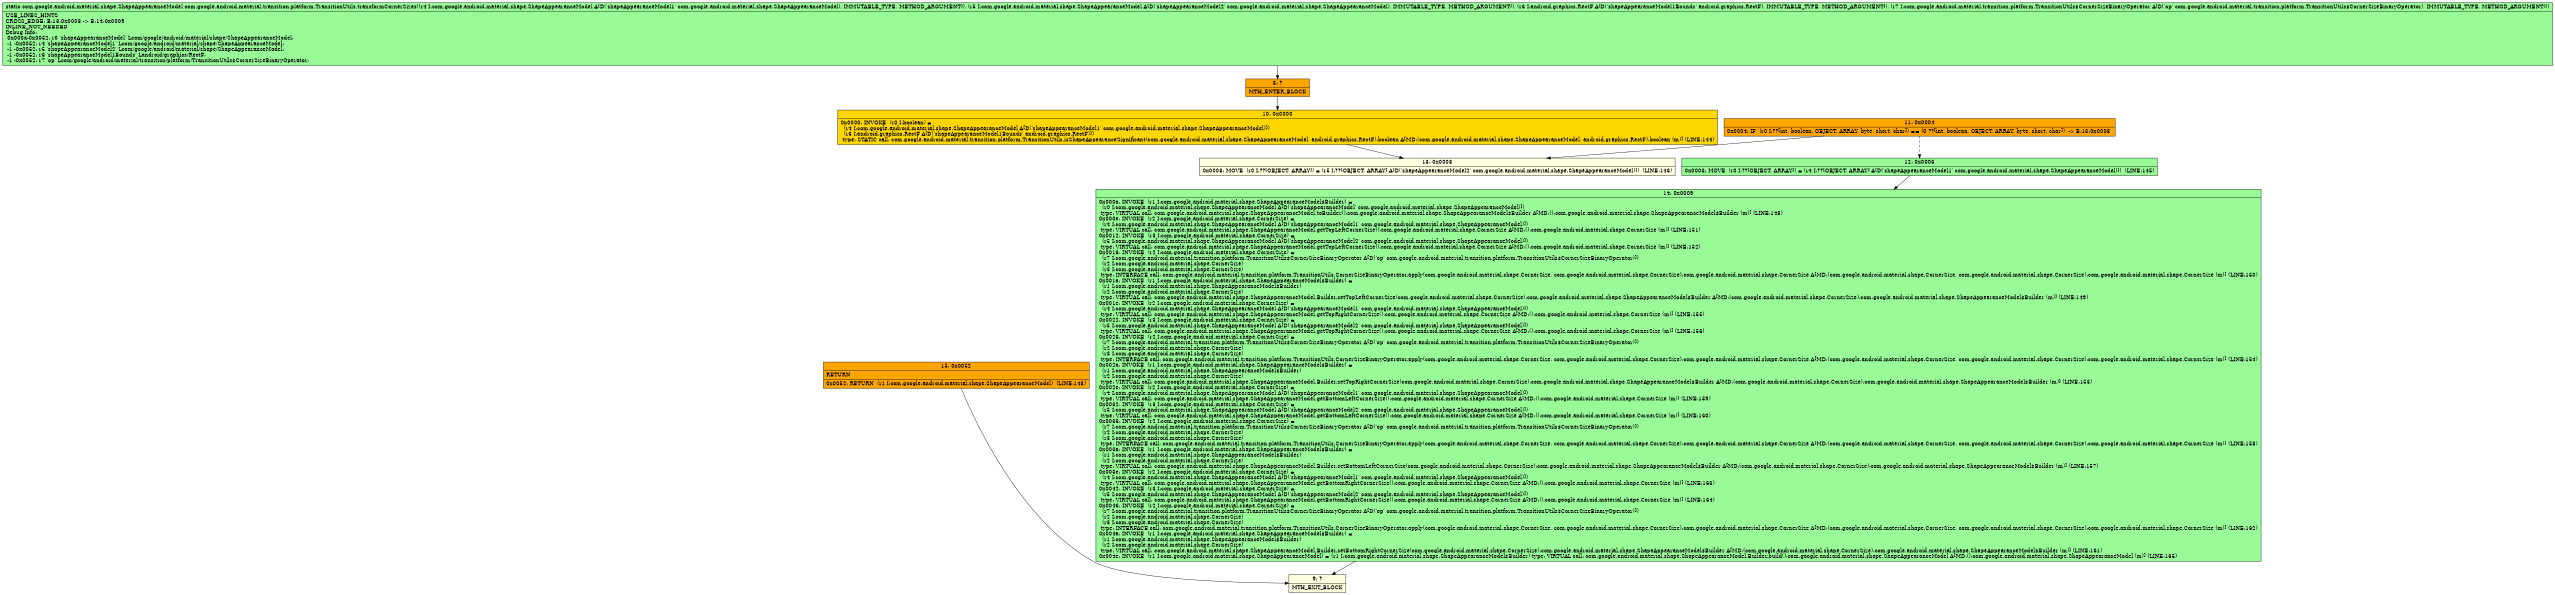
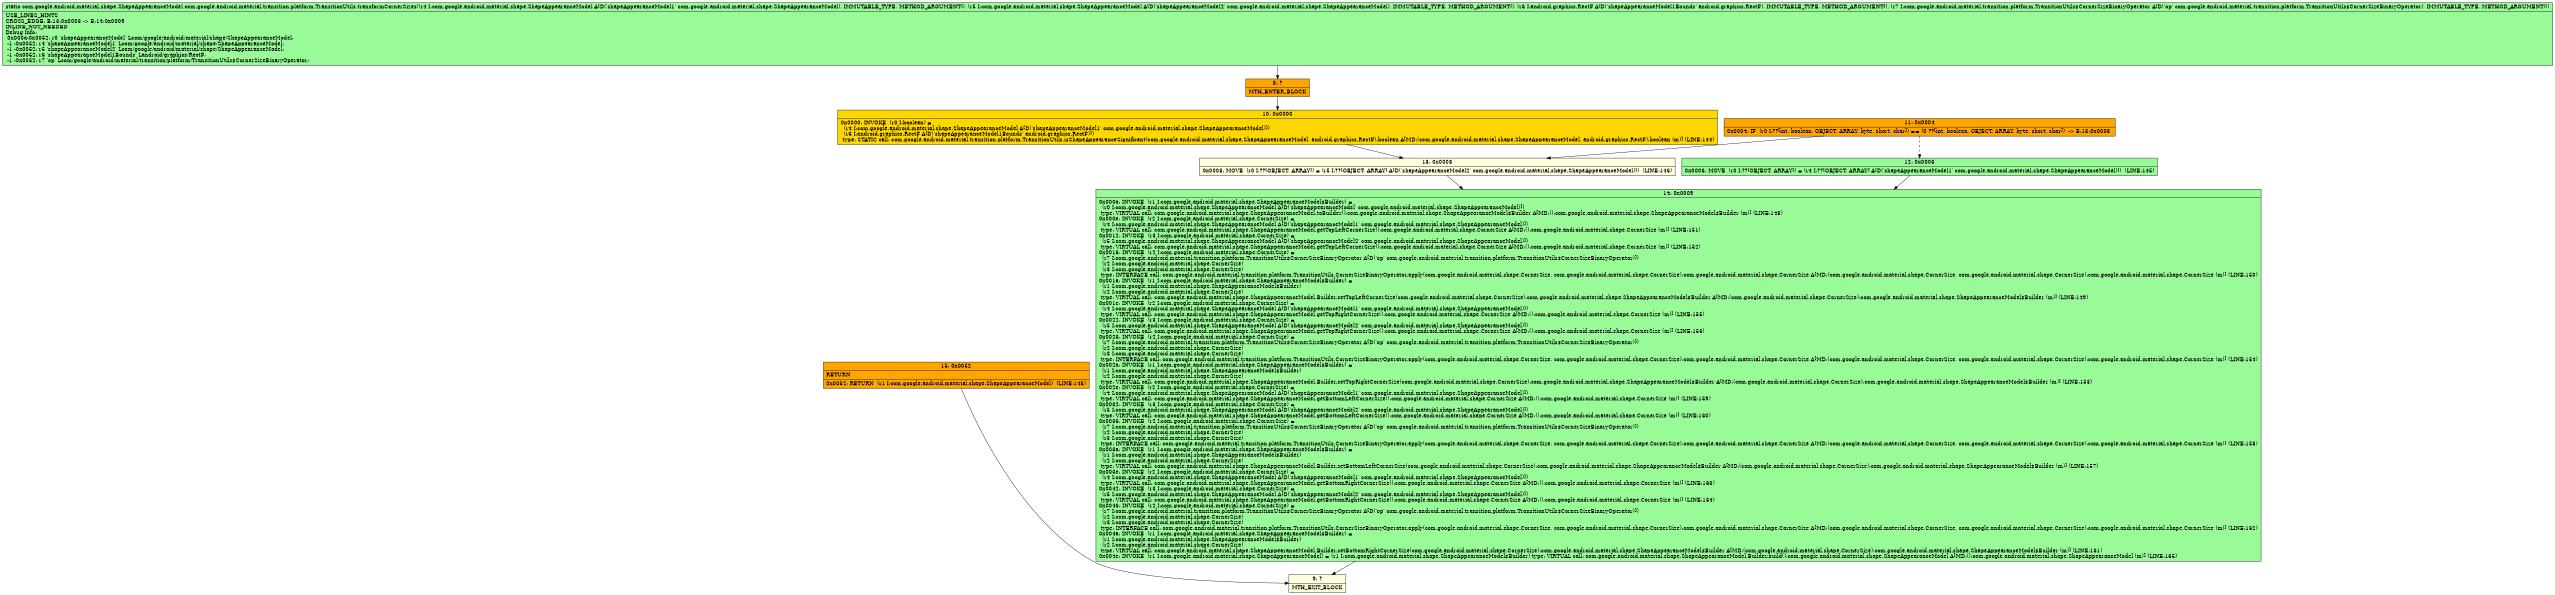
  digraph {
    fontname="DejaVu Serif"
    node [fillcolor=orange fontname="DejaVu Serif" shape=record style=filled]
    edge [fontname="DejaVu Serif"]
    n1 [label="{8\:\ ?|MTH_ENTER_BLOCK\l}"]
    n2 [fillcolor=gold label="{10\:\ 0x0000|0x0000: INVOKE  (r0 I:boolean) = \l  (r4 I:com.google.android.material.shape.ShapeAppearanceModel A[D('shapeAppearanceModel1' com.google.android.material.shape.ShapeAppearanceModel)])\l  (r6 I:android.graphics.RectF A[D('shapeAppearanceModel1Bounds' android.graphics.RectF)])\l type: STATIC call: com.google.android.material.transition.platform.TransitionUtils.isShapeAppearanceSignificant(com.google.android.material.shape.ShapeAppearanceModel, android.graphics.RectF):boolean A[MD:(com.google.android.material.shape.ShapeAppearanceModel, android.graphics.RectF):boolean (m)] (LINE:144)\l}"]
    n3 [fillcolor=lightyellow label="{13\:\ 0x0008|0x0008: MOVE  (r0 I:??[OBJECT, ARRAY]) = (r5 I:??[OBJECT, ARRAY] A[D('shapeAppearanceModel2' com.google.android.material.shape.ShapeAppearanceModel)])  (LINE:146)\l}"]
    n4 [label="{11\:\ 0x0004|0x0004: IF  (r0 I:??[int, boolean, OBJECT, ARRAY, byte, short, char]) == (0 ??[int, boolean, OBJECT, ARRAY, byte, short, char])  \-\> B:13:0x0008 \l}"]
    n5 [fillcolor=palegreen label="{12\:\ 0x0006|0x0006: MOVE  (r0 I:??[OBJECT, ARRAY]) = (r4 I:??[OBJECT, ARRAY] A[D('shapeAppearanceModel1' com.google.android.material.shape.ShapeAppearanceModel)])  (LINE:145)\l}"]
    n6 [fillcolor=palegreen label="{14\:\ 0x0009|0x000a: INVOKE  (r1 I:com.google.android.material.shape.ShapeAppearanceModel$Builder) = \l  (r0 I:com.google.android.material.shape.ShapeAppearanceModel A[D('shapeAppearanceModel' com.google.android.material.shape.ShapeAppearanceModel)])\l type: VIRTUAL call: com.google.android.material.shape.ShapeAppearanceModel.toBuilder():com.google.android.material.shape.ShapeAppearanceModel$Builder A[MD:():com.google.android.material.shape.ShapeAppearanceModel$Builder (m)] (LINE:148)\l0x000e: INVOKE  (r2 I:com.google.android.material.shape.CornerSize) = \l  (r4 I:com.google.android.material.shape.ShapeAppearanceModel A[D('shapeAppearanceModel1' com.google.android.material.shape.ShapeAppearanceModel)])\l type: VIRTUAL call: com.google.android.material.shape.ShapeAppearanceModel.getTopLeftCornerSize():com.google.android.material.shape.CornerSize A[MD:():com.google.android.material.shape.CornerSize (m)] (LINE:151)\l0x0012: INVOKE  (r3 I:com.google.android.material.shape.CornerSize) = \l  (r5 I:com.google.android.material.shape.ShapeAppearanceModel A[D('shapeAppearanceModel2' com.google.android.material.shape.ShapeAppearanceModel)])\l type: VIRTUAL call: com.google.android.material.shape.ShapeAppearanceModel.getTopLeftCornerSize():com.google.android.material.shape.CornerSize A[MD:():com.google.android.material.shape.CornerSize (m)] (LINE:152)\l0x0016: INVOKE  (r2 I:com.google.android.material.shape.CornerSize) = \l  (r7 I:com.google.android.material.transition.platform.TransitionUtils$CornerSizeBinaryOperator A[D('op' com.google.android.material.transition.platform.TransitionUtils$CornerSizeBinaryOperator)])\l  (r2 I:com.google.android.material.shape.CornerSize)\l  (r3 I:com.google.android.material.shape.CornerSize)\l type: INTERFACE call: com.google.android.material.transition.platform.TransitionUtils.CornerSizeBinaryOperator.apply(com.google.android.material.shape.CornerSize, com.google.android.material.shape.CornerSize):com.google.android.material.shape.CornerSize A[MD:(com.google.android.material.shape.CornerSize, com.google.android.material.shape.CornerSize):com.google.android.material.shape.CornerSize (m)] (LINE:150)\l0x001a: INVOKE  (r1 I:com.google.android.material.shape.ShapeAppearanceModel$Builder) = \l  (r1 I:com.google.android.material.shape.ShapeAppearanceModel$Builder)\l  (r2 I:com.google.android.material.shape.CornerSize)\l type: VIRTUAL call: com.google.android.material.shape.ShapeAppearanceModel.Builder.setTopLeftCornerSize(com.google.android.material.shape.CornerSize):com.google.android.material.shape.ShapeAppearanceModel$Builder A[MD:(com.google.android.material.shape.CornerSize):com.google.android.material.shape.ShapeAppearanceModel$Builder (m)] (LINE:149)\l0x001e: INVOKE  (r2 I:com.google.android.material.shape.CornerSize) = \l  (r4 I:com.google.android.material.shape.ShapeAppearanceModel A[D('shapeAppearanceModel1' com.google.android.material.shape.ShapeAppearanceModel)])\l type: VIRTUAL call: com.google.android.material.shape.ShapeAppearanceModel.getTopRightCornerSize():com.google.android.material.shape.CornerSize A[MD:():com.google.android.material.shape.CornerSize (m)] (LINE:155)\l0x0022: INVOKE  (r3 I:com.google.android.material.shape.CornerSize) = \l  (r5 I:com.google.android.material.shape.ShapeAppearanceModel A[D('shapeAppearanceModel2' com.google.android.material.shape.ShapeAppearanceModel)])\l type: VIRTUAL call: com.google.android.material.shape.ShapeAppearanceModel.getTopRightCornerSize():com.google.android.material.shape.CornerSize A[MD:():com.google.android.material.shape.CornerSize (m)] (LINE:156)\l0x0026: INVOKE  (r2 I:com.google.android.material.shape.CornerSize) = \l  (r7 I:com.google.android.material.transition.platform.TransitionUtils$CornerSizeBinaryOperator A[D('op' com.google.android.material.transition.platform.TransitionUtils$CornerSizeBinaryOperator)])\l  (r2 I:com.google.android.material.shape.CornerSize)\l  (r3 I:com.google.android.material.shape.CornerSize)\l type: INTERFACE call: com.google.android.material.transition.platform.TransitionUtils.CornerSizeBinaryOperator.apply(com.google.android.material.shape.CornerSize, com.google.android.material.shape.CornerSize):com.google.android.material.shape.CornerSize A[MD:(com.google.android.material.shape.CornerSize, com.google.android.material.shape.CornerSize):com.google.android.material.shape.CornerSize (m)] (LINE:154)\l0x002a: INVOKE  (r1 I:com.google.android.material.shape.ShapeAppearanceModel$Builder) = \l  (r1 I:com.google.android.material.shape.ShapeAppearanceModel$Builder)\l  (r2 I:com.google.android.material.shape.CornerSize)\l type: VIRTUAL call: com.google.android.material.shape.ShapeAppearanceModel.Builder.setTopRightCornerSize(com.google.android.material.shape.CornerSize):com.google.android.material.shape.ShapeAppearanceModel$Builder A[MD:(com.google.android.material.shape.CornerSize):com.google.android.material.shape.ShapeAppearanceModel$Builder (m)] (LINE:153)\l0x002e: INVOKE  (r2 I:com.google.android.material.shape.CornerSize) = \l  (r4 I:com.google.android.material.shape.ShapeAppearanceModel A[D('shapeAppearanceModel1' com.google.android.material.shape.ShapeAppearanceModel)])\l type: VIRTUAL call: com.google.android.material.shape.ShapeAppearanceModel.getBottomLeftCornerSize():com.google.android.material.shape.CornerSize A[MD:():com.google.android.material.shape.CornerSize (m)] (LINE:159)\l0x0032: INVOKE  (r3 I:com.google.android.material.shape.CornerSize) = \l  (r5 I:com.google.android.material.shape.ShapeAppearanceModel A[D('shapeAppearanceModel2' com.google.android.material.shape.ShapeAppearanceModel)])\l type: VIRTUAL call: com.google.android.material.shape.ShapeAppearanceModel.getBottomLeftCornerSize():com.google.android.material.shape.CornerSize A[MD:():com.google.android.material.shape.CornerSize (m)] (LINE:160)\l0x0036: INVOKE  (r2 I:com.google.android.material.shape.CornerSize) = \l  (r7 I:com.google.android.material.transition.platform.TransitionUtils$CornerSizeBinaryOperator A[D('op' com.google.android.material.transition.platform.TransitionUtils$CornerSizeBinaryOperator)])\l  (r2 I:com.google.android.material.shape.CornerSize)\l  (r3 I:com.google.android.material.shape.CornerSize)\l type: INTERFACE call: com.google.android.material.transition.platform.TransitionUtils.CornerSizeBinaryOperator.apply(com.google.android.material.shape.CornerSize, com.google.android.material.shape.CornerSize):com.google.android.material.shape.CornerSize A[MD:(com.google.android.material.shape.CornerSize, com.google.android.material.shape.CornerSize):com.google.android.material.shape.CornerSize (m)] (LINE:158)\l0x003a: INVOKE  (r1 I:com.google.android.material.shape.ShapeAppearanceModel$Builder) = \l  (r1 I:com.google.android.material.shape.ShapeAppearanceModel$Builder)\l  (r2 I:com.google.android.material.shape.CornerSize)\l type: VIRTUAL call: com.google.android.material.shape.ShapeAppearanceModel.Builder.setBottomLeftCornerSize(com.google.android.material.shape.CornerSize):com.google.android.material.shape.ShapeAppearanceModel$Builder A[MD:(com.google.android.material.shape.CornerSize):com.google.android.material.shape.ShapeAppearanceModel$Builder (m)] (LINE:157)\l0x003e: INVOKE  (r2 I:com.google.android.material.shape.CornerSize) = \l  (r4 I:com.google.android.material.shape.ShapeAppearanceModel A[D('shapeAppearanceModel1' com.google.android.material.shape.ShapeAppearanceModel)])\l type: VIRTUAL call: com.google.android.material.shape.ShapeAppearanceModel.getBottomRightCornerSize():com.google.android.material.shape.CornerSize A[MD:():com.google.android.material.shape.CornerSize (m)] (LINE:163)\l0x0042: INVOKE  (r3 I:com.google.android.material.shape.CornerSize) = \l  (r5 I:com.google.android.material.shape.ShapeAppearanceModel A[D('shapeAppearanceModel2' com.google.android.material.shape.ShapeAppearanceModel)])\l type: VIRTUAL call: com.google.android.material.shape.ShapeAppearanceModel.getBottomRightCornerSize():com.google.android.material.shape.CornerSize A[MD:():com.google.android.material.shape.CornerSize (m)] (LINE:164)\l0x0046: INVOKE  (r2 I:com.google.android.material.shape.CornerSize) = \l  (r7 I:com.google.android.material.transition.platform.TransitionUtils$CornerSizeBinaryOperator A[D('op' com.google.android.material.transition.platform.TransitionUtils$CornerSizeBinaryOperator)])\l  (r2 I:com.google.android.material.shape.CornerSize)\l  (r3 I:com.google.android.material.shape.CornerSize)\l type: INTERFACE call: com.google.android.material.transition.platform.TransitionUtils.CornerSizeBinaryOperator.apply(com.google.android.material.shape.CornerSize, com.google.android.material.shape.CornerSize):com.google.android.material.shape.CornerSize A[MD:(com.google.android.material.shape.CornerSize, com.google.android.material.shape.CornerSize):com.google.android.material.shape.CornerSize (m)] (LINE:162)\l0x004a: INVOKE  (r1 I:com.google.android.material.shape.ShapeAppearanceModel$Builder) = \l  (r1 I:com.google.android.material.shape.ShapeAppearanceModel$Builder)\l  (r2 I:com.google.android.material.shape.CornerSize)\l type: VIRTUAL call: com.google.android.material.shape.ShapeAppearanceModel.Builder.setBottomRightCornerSize(com.google.android.material.shape.CornerSize):com.google.android.material.shape.ShapeAppearanceModel$Builder A[MD:(com.google.android.material.shape.CornerSize):com.google.android.material.shape.ShapeAppearanceModel$Builder (m)] (LINE:161)\l0x004e: INVOKE  (r1 I:com.google.android.material.shape.ShapeAppearanceModel) = (r1 I:com.google.android.material.shape.ShapeAppearanceModel$Builder) type: VIRTUAL call: com.google.android.material.shape.ShapeAppearanceModel.Builder.build():com.google.android.material.shape.ShapeAppearanceModel A[MD:():com.google.android.material.shape.ShapeAppearanceModel (m)] (LINE:165)\l}"]
    n7 [fillcolor=lightyellow label="{9\:\ ?|MTH_EXIT_BLOCK\l}"]
    n8 [label="{15\:\ 0x0052|RETURN\l|0x0052: RETURN  (r1 I:com.google.android.material.shape.ShapeAppearanceModel)  (LINE:148)\l}"]
    n9 [fillcolor=palegreen label="{static com.google.android.material.shape.ShapeAppearanceModel com.google.android.material.transition.platform.TransitionUtils.transformCornerSizes((r4 I:com.google.android.material.shape.ShapeAppearanceModel A[D('shapeAppearanceModel1' com.google.android.material.shape.ShapeAppearanceModel), IMMUTABLE_TYPE, METHOD_ARGUMENT]), (r5 I:com.google.android.material.shape.ShapeAppearanceModel A[D('shapeAppearanceModel2' com.google.android.material.shape.ShapeAppearanceModel), IMMUTABLE_TYPE, METHOD_ARGUMENT]), (r6 I:android.graphics.RectF A[D('shapeAppearanceModel1Bounds' android.graphics.RectF), IMMUTABLE_TYPE, METHOD_ARGUMENT]), (r7 I:com.google.android.material.transition.platform.TransitionUtils$CornerSizeBinaryOperator A[D('op' com.google.android.material.transition.platform.TransitionUtils$CornerSizeBinaryOperator), IMMUTABLE_TYPE, METHOD_ARGUMENT]))  | USE_LINES_HINTS\lCROSS_EDGE: B:13:0x0008 \-\> B:14:0x0009\lINLINE_NOT_NEEDED\lDebug Info:\l  0x000a\-0x0052: r0 'shapeAppearanceModel' Lcom\/google\/android\/material\/shape\/ShapeAppearanceModel;\l  \-1 \-0x0052: r4 'shapeAppearanceModel1' Lcom\/google\/android\/material\/shape\/ShapeAppearanceModel;\l  \-1 \-0x0052: r5 'shapeAppearanceModel2' Lcom\/google\/android\/material\/shape\/ShapeAppearanceModel;\l  \-1 \-0x0052: r6 'shapeAppearanceModel1Bounds' Landroid\/graphics\/RectF;\l  \-1 \-0x0052: r7 'op' Lcom\/google\/android\/material\/transition\/platform\/TransitionUtils$CornerSizeBinaryOperator;\l}"]
    n1 -> n2
    n2 -> n3
+   n3 -> n6
    n4 -> n3
    n4 -> n5 [style=dashed]
    n5 -> n6
    n6 -> n7
    n8 -> n7
    n9 -> n1
  }
